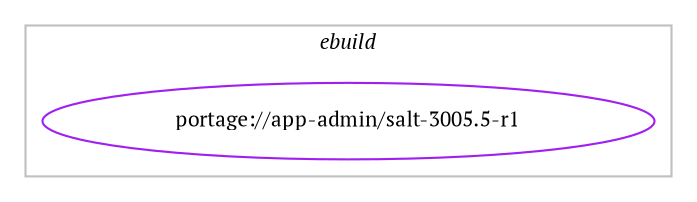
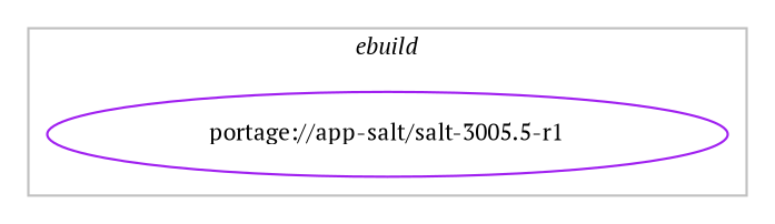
  digraph {
    compound=true
    concentrate=true
    fontname="PT Serif"
    fontsize=10
    newrank=true
    rankdir=LR
    ranksep=1.5
-   n1 [color=purple fontname="PT Serif" fontsize=10 label="portage://app-admin/salt-3005.5-r1" width=4]
+   n1 [color=purple fontname="PT Serif" fontsize=10 label="portage://app-salt/salt-3005.5-r1" width=4]
    subgraph cluster_1 {
      color=gray
      label=<<i>ebuild</i>>
      n1
    }
    subgraph cluster_2 {
      color=gray
      label=<<i>dependencies</i>>
      subgraph cluster_3 {
        color=gray
        fillcolor="#eeeeee"
        label=<<i>compile</i>>
        style=filled
      }
      subgraph cluster_4 {
        color=gray
        fillcolor="#eeeeee"
        label=<<i>compile and run</i>>
        style=filled
      }
      subgraph cluster_5 {
        color=gray
        fillcolor="#eeeeee"
        label=<<i>run</i>>
        style=filled
      }
    }
    subgraph cluster_6 {
      color=gray
      label=<<i>candidates</i>>
      rank=same
    }
  }
